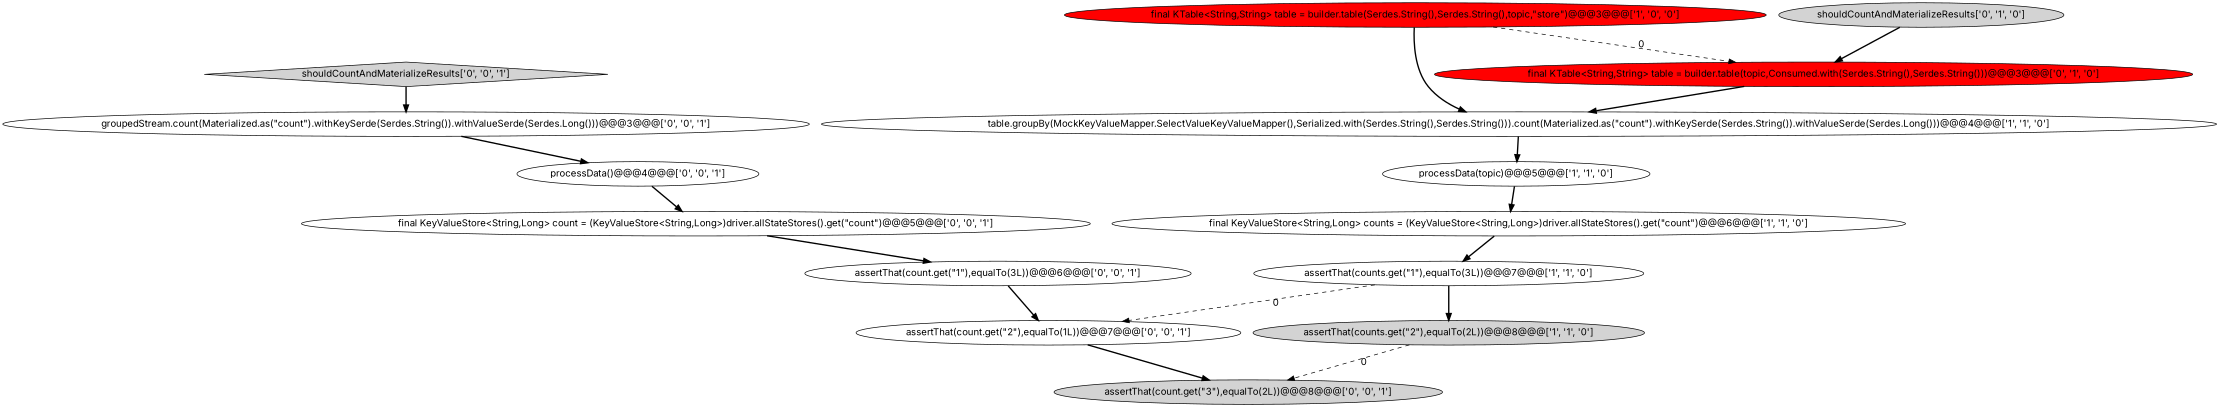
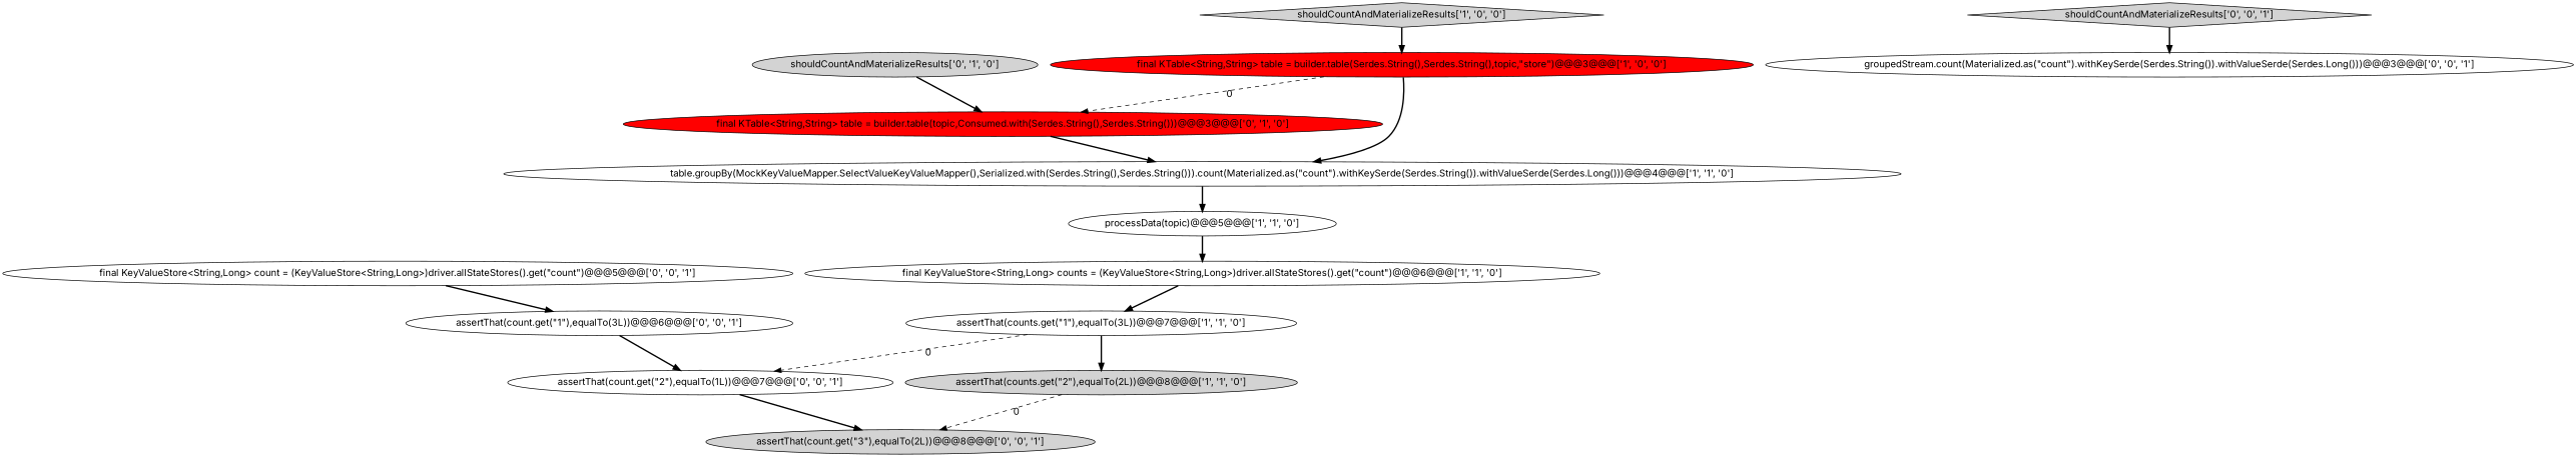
  digraph {
    fontname=Inter
    node [fillcolor=white fontname=Inter shape=ellipse style=filled]
    edge [fontname=Inter style=bold]
    n1 [fillcolor=lightgray label="assertThat(count.get(\"3\"),equalTo(2L))@@@8@@@['0', '0', '1']"]
    n2 [fillcolor=red label="final KTable<String,String> table = builder.table(Serdes.String(),Serdes.String(),topic,\"store\")@@@3@@@['1', '0', '0']"]
    n3 [label="table.groupBy(MockKeyValueMapper.SelectValueKeyValueMapper(),Serialized.with(Serdes.String(),Serdes.String())).count(Materialized.as(\"count\").withKeySerde(Serdes.String()).withValueSerde(Serdes.Long()))@@@4@@@['1', '1', '0']"]
    n4 [fillcolor=red label="final KTable<String,String> table = builder.table(topic,Consumed.with(Serdes.String(),Serdes.String()))@@@3@@@['0', '1', '0']"]
    n5 [label="processData(topic)@@@5@@@['1', '1', '0']"]
    n6 [fillcolor=lightgray label="assertThat(counts.get(\"2\"),equalTo(2L))@@@8@@@['1', '1', '0']"]
    n7 [label="groupedStream.count(Materialized.as(\"count\").withKeySerde(Serdes.String()).withValueSerde(Serdes.Long()))@@@3@@@['0', '0', '1']"]
-   n8 [label="processData()@@@4@@@['0', '0', '1']"]
    n9 [label="final KeyValueStore<String,Long> count = (KeyValueStore<String,Long>)driver.allStateStores().get(\"count\")@@@5@@@['0', '0', '1']"]
    n10 [label="assertThat(count.get(\"2\"),equalTo(1L))@@@7@@@['0', '0', '1']"]
    n11 [fillcolor=lightgray label="shouldCountAndMaterializeResults['0', '0', '1']" shape=diamond]
    n12 [label="final KeyValueStore<String,Long> counts = (KeyValueStore<String,Long>)driver.allStateStores().get(\"count\")@@@6@@@['1', '1', '0']"]
    n13 [label="assertThat(counts.get(\"1\"),equalTo(3L))@@@7@@@['1', '1', '0']"]
    n14 [label="assertThat(count.get(\"1\"),equalTo(3L))@@@6@@@['0', '0', '1']"]
+   n15 [fillcolor=lightgray label="shouldCountAndMaterializeResults['1', '0', '0']" shape=diamond]
    n16 [fillcolor=lightgray label="shouldCountAndMaterializeResults['0', '1', '0']"]
    n2 -> n3
    n2 -> n4 [label=0 style=dashed]
    n3 -> n5
    n4 -> n3
    n5 -> n12
    n6 -> n1 [label=0 style=dashed]
-   n7 -> n8
-   n8 -> n9
    n9 -> n14
    n10 -> n1
    n11 -> n7
    n12 -> n13
    n13 -> n6
    n13 -> n10 [label=0 style=dashed]
    n14 -> n10
+   n15 -> n2
    n16 -> n4
  }
